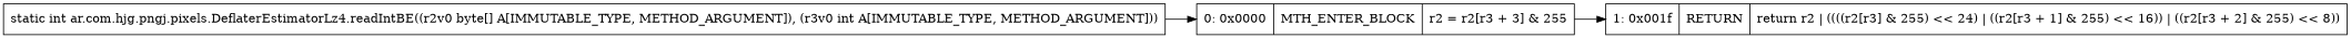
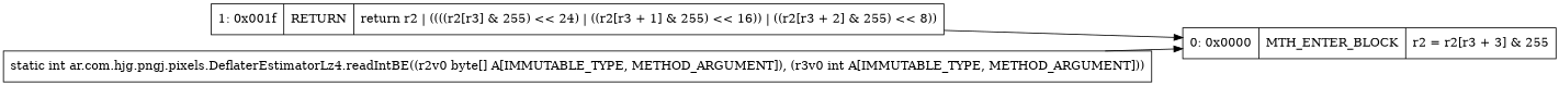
  digraph {
    rankdir=LR
    node [shape=record]
    n1 [label="{0\:\ 0x0000|MTH_ENTER_BLOCK\l|r2 = r2[r3 + 3] & 255\l}"]
    n2 [label="{1\:\ 0x001f|RETURN\l|return r2 \| ((((r2[r3] & 255) \<\< 24) \| ((r2[r3 + 1] & 255) \<\< 16)) \| ((r2[r3 + 2] & 255) \<\< 8))\l}"]
    n3 [label="{static int ar.com.hjg.pngj.pixels.DeflaterEstimatorLz4.readIntBE((r2v0 byte[] A[IMMUTABLE_TYPE, METHOD_ARGUMENT]), (r3v0 int A[IMMUTABLE_TYPE, METHOD_ARGUMENT])) }"]
-   n1 -> n2
+   n2 -> n1
    n3 -> n1
  }
